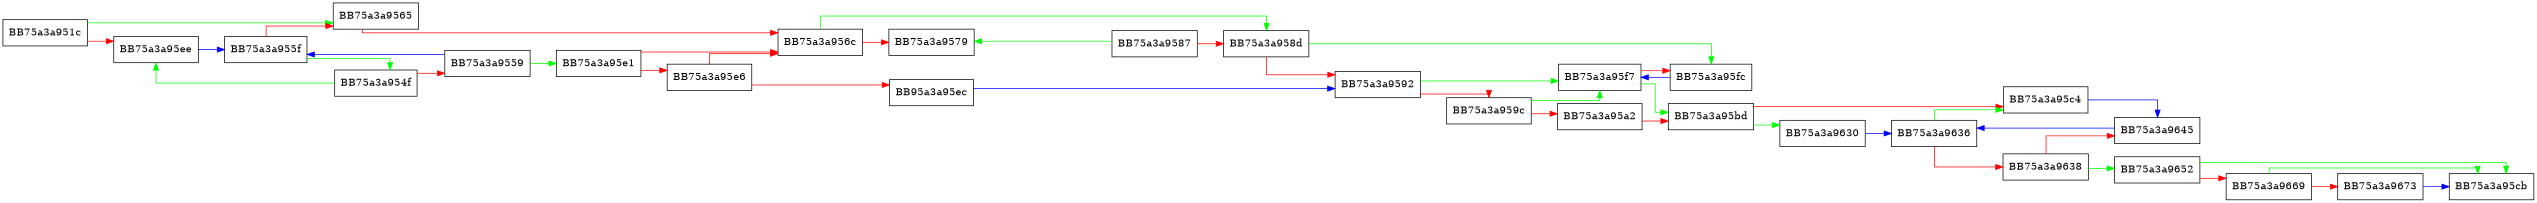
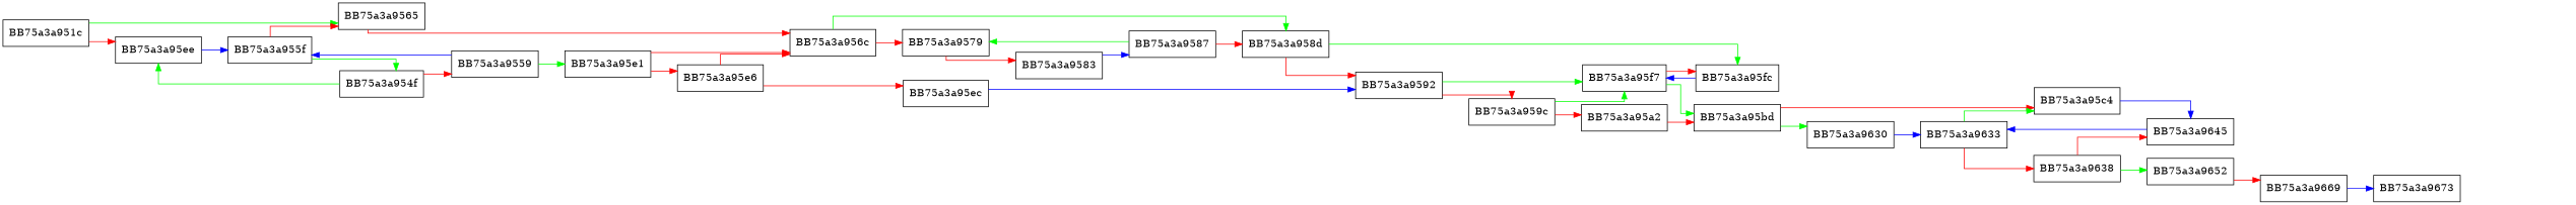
  digraph {
    rankdir=LR
    splines=ortho
    node [shape=box]
    edge [color=red]
    BB75a3a951c
    BB75a3a9565
    BB75a3a95ee
    BB75a3a956c
    BB75a3a954f
    BB75a3a9559
    BB75a3a95e1
    BB75a3a95e6
    BB75a3a958d
    BB75a3a9579
    BB75a3a955f
-   BB75a3a95ec [label=BB95a3a95ec]
+   BB75a3a95ec
    BB75a3a9592
    BB75a3a95fc
+   BB75a3a9583
    BB75a3a95bd
    BB75a3a9630
    BB75a3a95c4
    BB75a3a95f7
    BB75a3a959c
    BB75a3a9587
-   BB75a3a9633 [label=BB75a3a9636]
+   BB75a3a9633
    BB75a3a9645
    BB75a3a95a2
    BB75a3a9638
    BB75a3a9652
-   BB75a3a95cb
    BB75a3a9669
    BB75a3a9673
    BB75a3a951c -> BB75a3a9565 [color=green]
    BB75a3a951c -> BB75a3a95ee
    BB75a3a9565 -> BB75a3a956c
    BB75a3a95ee -> BB75a3a955f [color=blue]
    BB75a3a956c -> BB75a3a958d [color=green]
    BB75a3a956c -> BB75a3a9579
    BB75a3a954f -> BB75a3a95ee [color=green]
    BB75a3a954f -> BB75a3a9559
    BB75a3a9559 -> BB75a3a95e1 [color=green]
    BB75a3a9559 -> BB75a3a955f [color=blue]
    BB75a3a95e1 -> BB75a3a956c
    BB75a3a95e1 -> BB75a3a95e6
    BB75a3a95e6 -> BB75a3a956c
    BB75a3a95e6 -> BB75a3a95ec
    BB75a3a958d -> BB75a3a9592
    BB75a3a958d -> BB75a3a95fc [color=green]
+   BB75a3a9579 -> BB75a3a9583
    BB75a3a955f -> BB75a3a9565
    BB75a3a955f -> BB75a3a954f [color=green]
    BB75a3a95ec -> BB75a3a9592 [color=blue]
    BB75a3a9592 -> BB75a3a95f7 [color=green]
    BB75a3a9592 -> BB75a3a959c
    BB75a3a95fc -> BB75a3a95f7 [color=blue]
+   BB75a3a9583 -> BB75a3a9587 [color=blue]
    BB75a3a95bd -> BB75a3a9630 [color=green]
    BB75a3a95bd -> BB75a3a95c4
    BB75a3a9630 -> BB75a3a9633 [color=blue]
    BB75a3a95c4 -> BB75a3a9645 [color=blue]
    BB75a3a95f7 -> BB75a3a95fc
    BB75a3a95f7 -> BB75a3a95bd [color=green]
    BB75a3a959c -> BB75a3a95f7 [color=green]
    BB75a3a959c -> BB75a3a95a2
    BB75a3a9587 -> BB75a3a958d
    BB75a3a9587 -> BB75a3a9579 [color=green]
    BB75a3a9633 -> BB75a3a95c4 [color=green]
    BB75a3a9633 -> BB75a3a9638
    BB75a3a9645 -> BB75a3a9633 [color=blue]
    BB75a3a95a2 -> BB75a3a95bd
    BB75a3a9638 -> BB75a3a9645
    BB75a3a9638 -> BB75a3a9652 [color=green]
-   BB75a3a9652 -> BB75a3a95cb [color=green]
    BB75a3a9652 -> BB75a3a9669
-   BB75a3a9669 -> BB75a3a95cb [color=green]
-   BB75a3a9669 -> BB75a3a9673
-   BB75a3a9673 -> BB75a3a95cb [color=blue]
+   BB75a3a9669 -> BB75a3a9673 [color=blue]
  }
